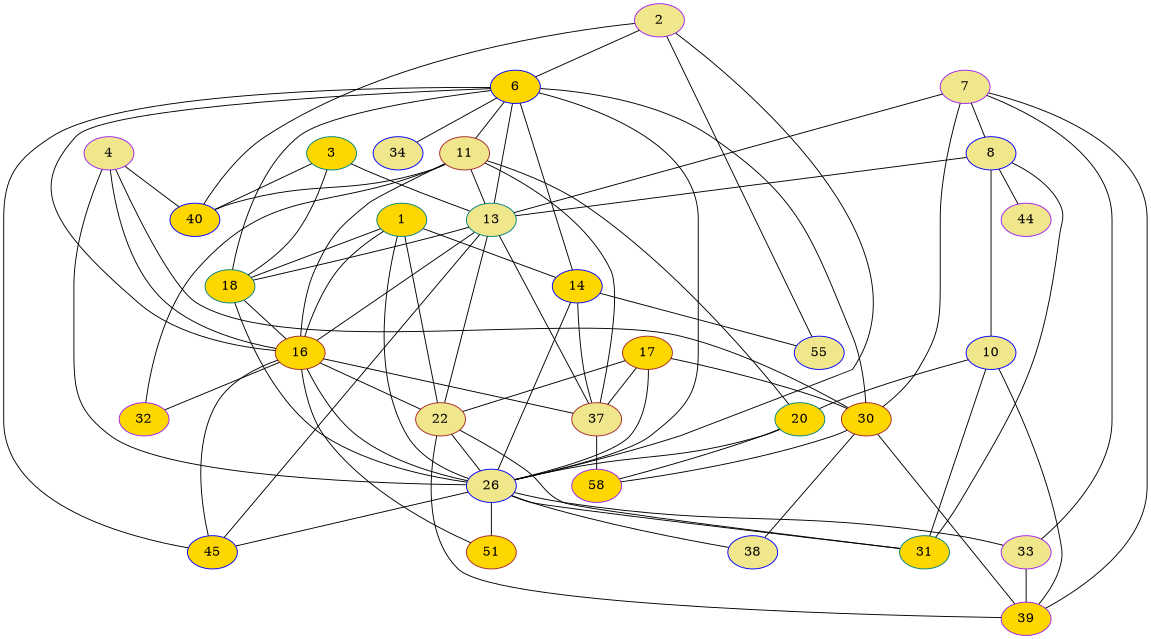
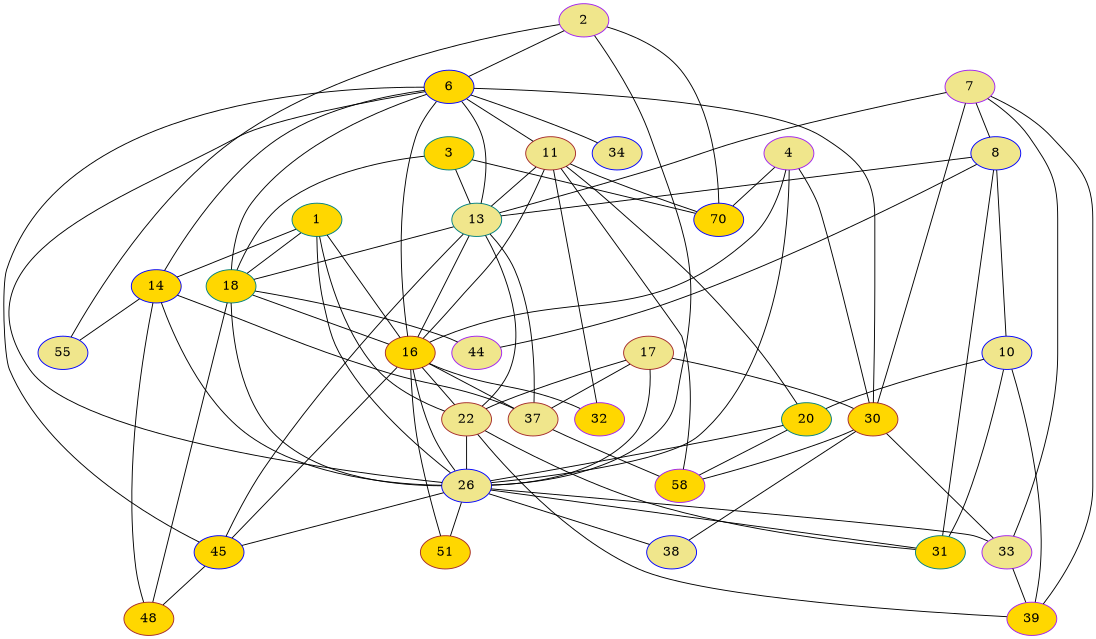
  graph {
    node [color=blue fillcolor=gold style=filled]
    1 [color=teal super="+62"]
    14 [super="+63+28"]
    16 [color=brown super="+64+61"]
    18 [color=teal super="+52"]
    26 [fillcolor=khaki super="+41+42"]
    22 [color=brown fillcolor=khaki super="+25"]
    55 [fillcolor=khaki]
    37 [color=brown fillcolor=khaki super="+54+59"]
+   48 [color=brown]
    45 [super="+50"]
    32 [color=purple]
    51 [color=brown]
    44 [color=purple fillcolor=khaki]
    33 [color=purple fillcolor=khaki super="+35"]
    31 [color=teal]
    38 [fillcolor=khaki]
    2 [color=purple fillcolor=khaki super="+5"]
    6 [super="+36+9"]
-   40
+   40 [label=70]
    13 [color=teal fillcolor=khaki super="+27+21"]
    30 [color=brown super="+57"]
    11 [color=brown fillcolor=khaki super="+12+23"]
    34 [fillcolor=khaki]
    3 [color=teal]
    4 [color=purple fillcolor=khaki super="+19"]
    58 [color=purple]
    20 [color=teal]
    39 [color=purple]
    7 [color=purple fillcolor=khaki super="+49+46"]
    8 [fillcolor=khaki super="+15"]
    10 [fillcolor=khaki super="+24"]
-   17 [color=brown]
+   17 [color=brown fillcolor=khaki]
    1 -- 14
    1 -- 16
    1 -- 18
    1 -- 26
    1 -- 22
    14 -- 26
    14 -- 55 [weight=2]
    14 -- 37
+   14 -- 48
    16 -- 26
    16 -- 22 [weight=2]
    16 -- 37
    16 -- 45
    16 -- 32
    16 -- 51
    18 -- 16
    18 -- 26
+   18 -- 48
+   18 -- 44
    26 -- 45
    26 -- 51
    26 -- 33
    26 -- 31
    26 -- 38
    22 -- 26
    22 -- 31
    22 -- 39
    37 -- 58 [weight=3]
+   45 -- 48
    33 -- 39
    2 -- 26
    2 -- 55
    2 -- 6
    2 -- 40
    6 -- 14 [weight=2]
    6 -- 16
    6 -- 18
    6 -- 26
    6 -- 45
    6 -- 13 [weight=2]
    6 -- 30
    6 -- 11
    6 -- 34
    13 -- 16
    13 -- 18
    13 -- 22
    13 -- 37
    13 -- 45
-   30 -- 39
+   30 -- 33
    30 -- 38
    30 -- 58
    11 -- 16
    11 -- 32
    11 -- 40 [weight=2]
    11 -- 13
-   11 -- 37
+   11 -- 58
    11 -- 20
    3 -- 18
    3 -- 40
    3 -- 13
    4 -- 16 [weight=2]
    4 -- 26
    4 -- 40
    4 -- 30
    20 -- 26
    20 -- 58
    7 -- 33
    7 -- 13 [weight=2]
    7 -- 30
    7 -- 39
    7 -- 8
    8 -- 44
    8 -- 31
    8 -- 13
    8 -- 10
    10 -- 31 [weight=2]
    10 -- 20
    10 -- 39
    17 -- 26
    17 -- 22
    17 -- 37
    17 -- 30
  }
